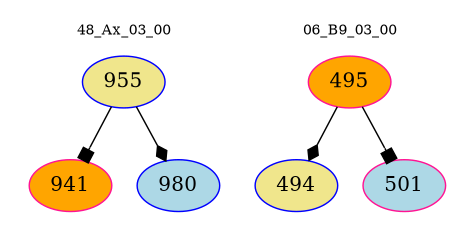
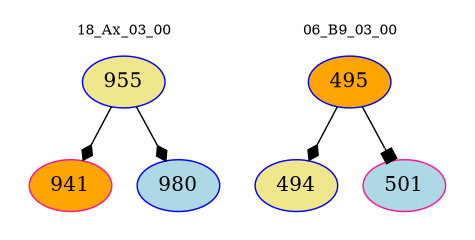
  digraph {
    node [color=blue fillcolor=khaki style=filled]
    edge [arrowhead=box color=black]
    n1 [label=955]
    n2 [color=deeppink fillcolor=orange label=941]
    n3 [fillcolor=lightblue label=980]
-   n4 [color=deeppink fillcolor=orange label=495]
+   n4 [fillcolor=orange label=495]
    n5 [label=494]
    n6 [color=deeppink fillcolor=lightblue label=501]
    subgraph cluster_1 {
      color=white
      fontsize=10
-     label="48_Ax_03_00"
+     label="18_Ax_03_00"
      n1
      n2
      n3
    }
    subgraph cluster_2 {
      color=white
      fontsize=10
      label="06_B9_03_00"
      n4
      n5
      n6
    }
-   n1 -> n2
+   n1 -> n2 [arrowhead=diamond]
    n1 -> n3 [arrowhead=diamond]
    n4 -> n5 [arrowhead=diamond]
    n4 -> n6
  }
